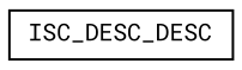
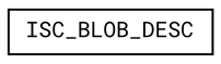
  digraph {
    rankdir=TB
    fontname="Roboto Mono"
-   n1 [color=black fillcolor=white fontname="Roboto Mono" fontsize=10 height=0.2 label=ISC_DESC_DESC shape=record style=filled width=0.4]
+   n1 [color=black fillcolor=white fontname="Roboto Mono" fontsize=10 height=0.2 label=ISC_BLOB_DESC shape=record style=filled width=0.4]
  }
